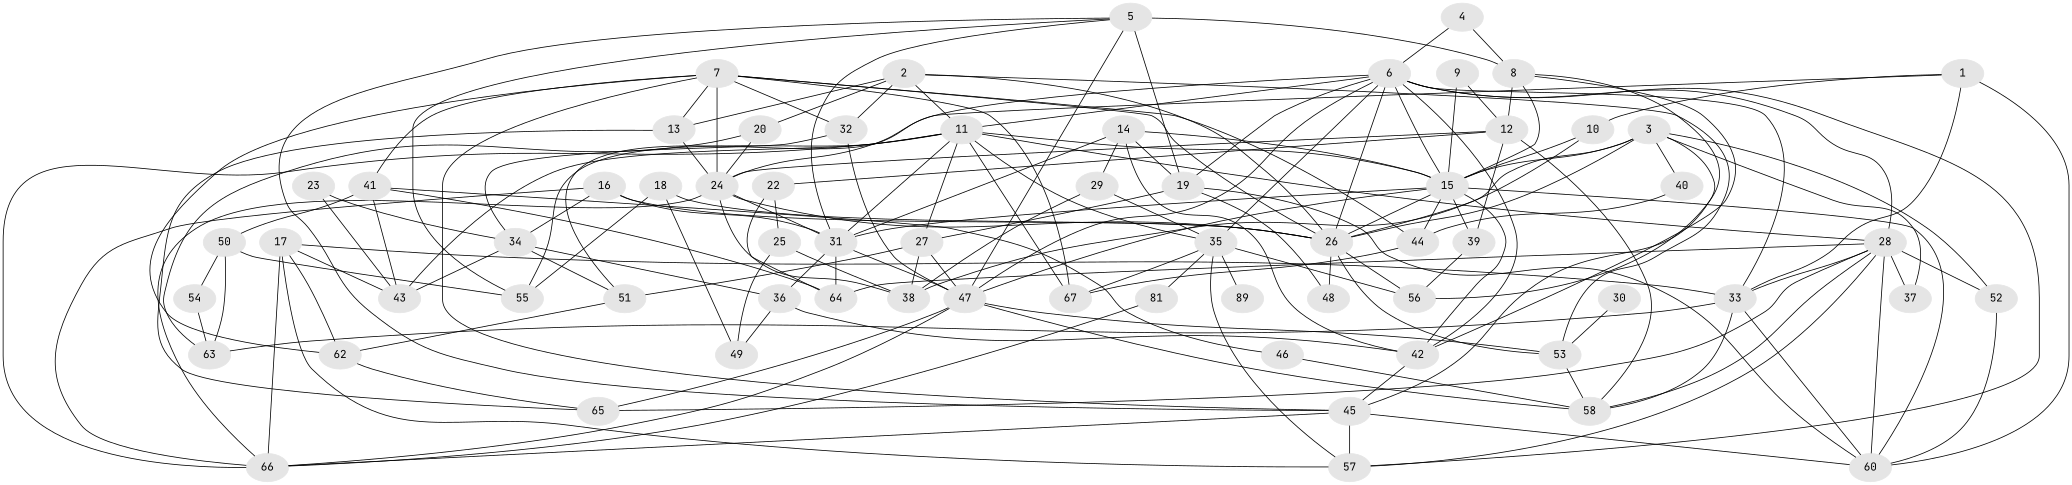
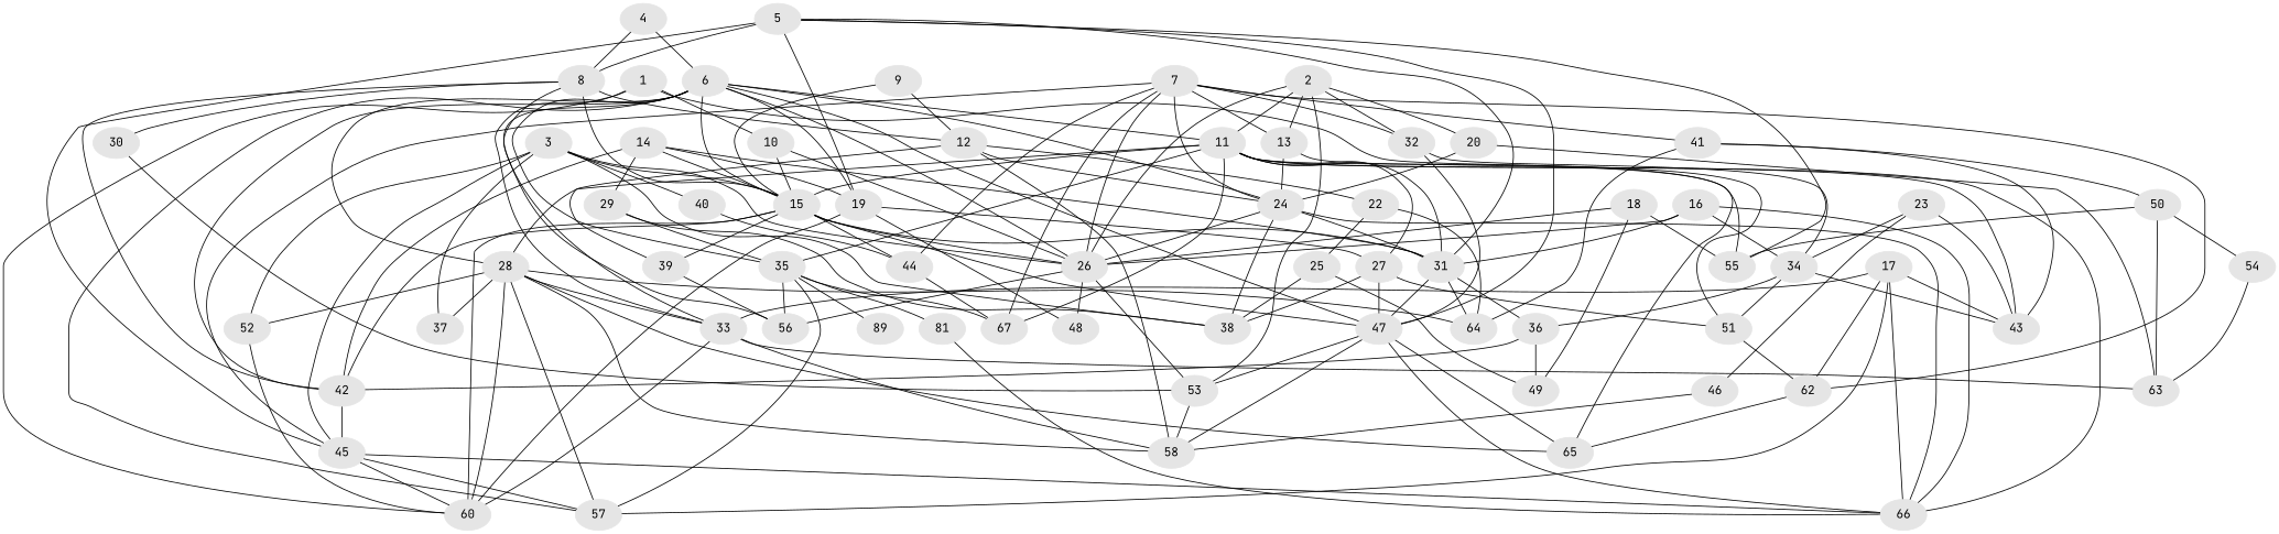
  graph {
    fontname="JetBrains Mono"
    node [color=gray90 fontname="JetBrains Mono" style=filled]
    edge [fontname="JetBrains Mono" weight=1.0]
    1
    10
    33
    51
    60
    26
    15
    58
    63
    62
    2
    11
    13
    20
    32
    53
    31
    55
    28
    35
    67
    27
    43
    66
    24
    65
    56
    48
    47
    34
    3
    37
    38
    40
    45
    52
    42
    44
    39
    57
    4
    6
    8
    19
    12
    30
    5
    64
    36
    n50 [label=89]
    n51 [label=81]
    7
    41
    46
    50
    22
    9
    25
    14
    29
    16
    17
    18
    49
    54
    23
    1 -- 10
    1 -- 33 [weight=2.0]
    1 -- 51
    1 -- 60
    10 -- 26
    10 -- 15 [weight=2.0]
    33 -- 60
    33 -- 58
    33 -- 63
    51 -- 62
    26 -- 53
    26 -- 56
    26 -- 48
    15 -- 60
    15 -- 26 [weight=3.0]
    15 -- 31
    15 -- 47
    15 -- 42
    15 -- 44
    15 -- 39
    62 -- 65
    2 -- 26
    2 -- 11
    2 -- 13
    2 -- 20
    2 -- 32
    2 -- 53
    11 -- 15
    11 -- 31
    11 -- 55
    11 -- 28
    11 -- 35
    11 -- 67
    11 -- 27
    11 -- 43
    11 -- 66
    13 -- 24
    13 -- 65
    20 -- 63
    20 -- 24
    32 -- 47
    32 -- 34
    53 -- 58
    31 -- 47
    31 -- 64
    31 -- 36
    28 -- 33
    28 -- 60
    28 -- 58
    28 -- 65
    28 -- 37
    28 -- 52
    28 -- 57
    28 -- 64
    35 -- 67
    35 -- 56
    35 -- 57
    35 -- n50
    35 -- n51 [weight=2.0]
    27 -- 51
    27 -- 47 [weight=2.0]
    27 -- 38
    24 -- 26 [weight=4.0]
    24 -- 31
    24 -- 66
    24 -- 38
    47 -- 58
    47 -- 53
    47 -- 66
    47 -- 65
    34 -- 51
    34 -- 43
    34 -- 36
    3 -- 26
    3 -- 15 [weight=3.0]
    3 -- 37
    3 -- 38
    3 -- 40
    3 -- 45
    3 -- 52
    40 -- 44
    45 -- 60
    45 -- 66
    45 -- 57
    52 -- 60
    42 -- 45
    44 -- 67
    39 -- 56
    4 -- 6
    4 -- 8
    6 -- 33
    6 -- 26
    6 -- 15 [weight=2.0]
    6 -- 11
    6 -- 28
    6 -- 35
    6 -- 24 [weight=2.0]
    6 -- 47
    6 -- 42
    6 -- 57
    6 -- 19
    8 -- 15
    8 -- 56
    8 -- 42
    8 -- 12
+   8 -- 30 [weight=2.0]
    19 -- 60
    19 -- 27
    19 -- 48
    12 -- 58
    12 -- 24
    12 -- 39 [weight=2.0]
    12 -- 22
    30 -- 53
    5 -- 31
    5 -- 55
    5 -- 47 [weight=2.0]
    5 -- 45
    5 -- 8 [weight=4.0]
    5 -- 19
    36 -- 42
    36 -- 49
    n51 -- 66
    7 -- 26 [weight=2.0]
    7 -- 62
    7 -- 13
    7 -- 32
    7 -- 67
    7 -- 24 [weight=2.0]
    7 -- 45
    7 -- 44
    7 -- 41
    41 -- 43
    41 -- 64
-   41 -- 46
+   23 -- 46
    41 -- 50
    46 -- 58
    50 -- 63
    50 -- 55
    50 -- 54
    22 -- 64
    22 -- 25
    9 -- 15 [weight=2.0]
    9 -- 12
    25 -- 38
    25 -- 49
    14 -- 15
    14 -- 31
    14 -- 42
    14 -- 19
    14 -- 29
    29 -- 35
    29 -- 38
    16 -- 26
    16 -- 31
    16 -- 66
    16 -- 34
    17 -- 33
    17 -- 62
    17 -- 43
    17 -- 66
    17 -- 57
    18 -- 26
    18 -- 55
    18 -- 49
    54 -- 63
    23 -- 43
    23 -- 34 [weight=2.0]
  }
